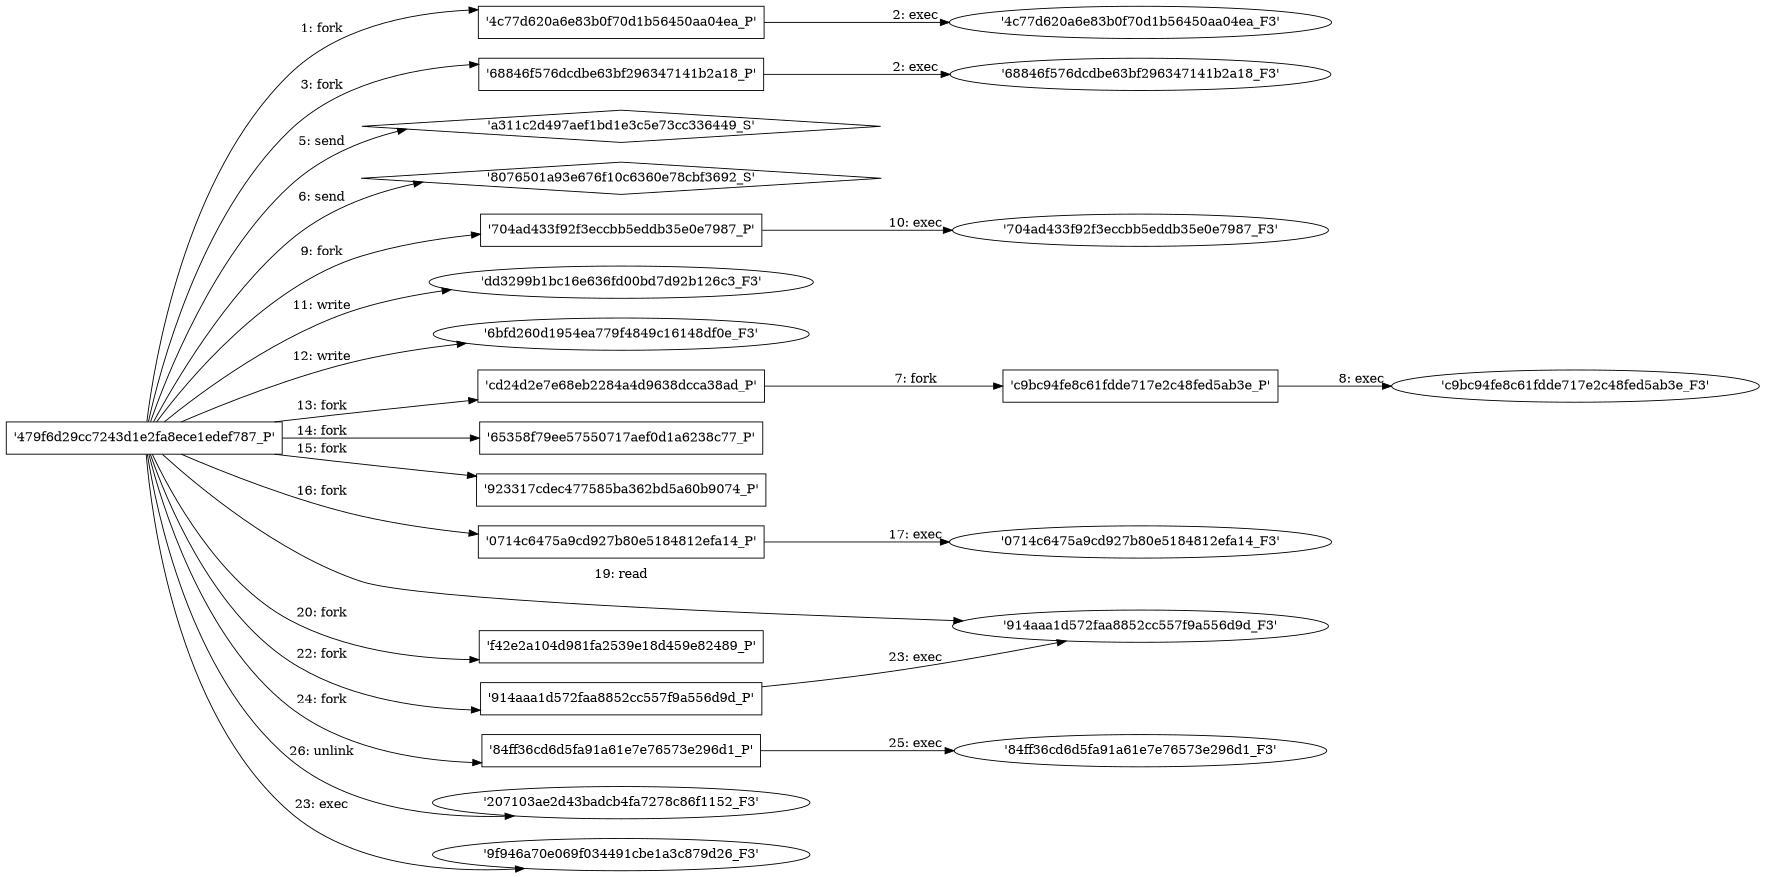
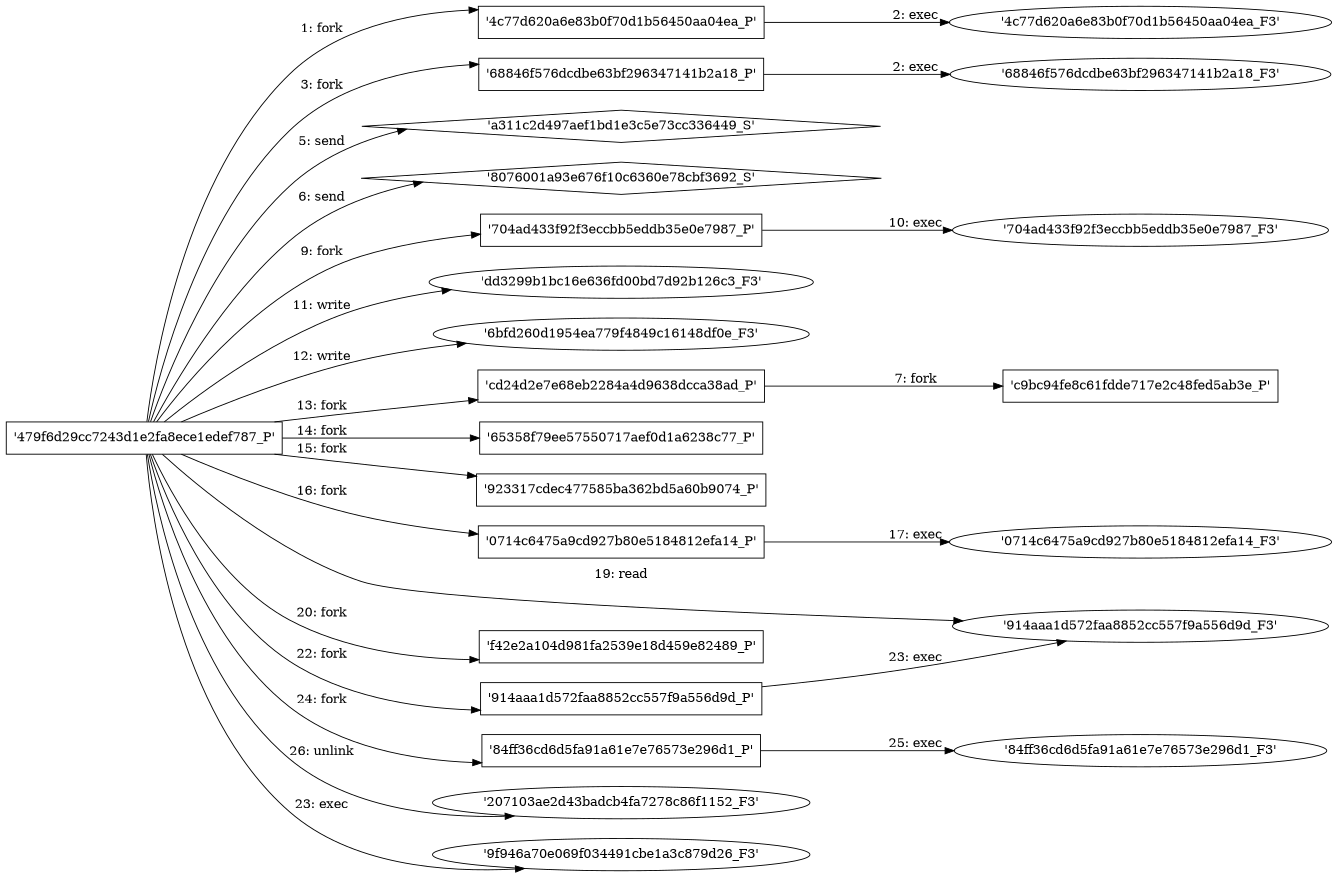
  digraph {
    engine=neato
    fixedsize=false
    fontsize=10
    nodesep=0.3
    rankdir=LR
    ranksep=0
    splines=true
    node [node_type=Process shape=box]
    "'479f6d29cc7243d1e2fa8ece1edef787_P'"
    "'4c77d620a6e83b0f70d1b56450aa04ea_P'"
    "'68846f576dcdbe63bf296347141b2a18_P'"
    "'a311c2d497aef1bd1e3c5e73cc336449_S'" [node_type=Socket shape=diamond]
-   "'8076001a93e676f10c6360e78cbf3692_S'" [node_type=Socket shape=diamond label="'8076501a93e676f10c6360e78cbf3692_S'"]
+   "'8076001a93e676f10c6360e78cbf3692_S'" [node_type=Socket shape=diamond]
    "'704ad433f92f3eccbb5eddb35e0e7987_P'"
    "'dd3299b1bc16e636fd00bd7d92b126c3_F3'" [node_type=file shape=ellipse]
    "'6bfd260d1954ea779f4849c16148df0e_F3'" [node_type=file shape=ellipse]
    "'cd24d2e7e68eb2284a4d9638dcca38ad_P'"
    "'65358f79ee57550717aef0d1a6238c77_P'"
    "'923317cdec477585ba362bd5a60b9074_P'"
    "'0714c6475a9cd927b80e5184812efa14_P'"
    "'914aaa1d572faa8852cc557f9a556d9d_F3'" [node_type=File shape=ellipse]
    "'f42e2a104d981fa2539e18d459e82489_P'"
    "'914aaa1d572faa8852cc557f9a556d9d_P'"
    "'84ff36cd6d5fa91a61e7e76573e296d1_P'"
    "'207103ae2d43badcb4fa7278c86f1152_F3'" [node_type=file shape=ellipse]
    "'9f946a70e069f034491cbe1a3c879d26_F3'" [node_type=file shape=ellipse]
    "'4c77d620a6e83b0f70d1b56450aa04ea_F3'" [node_type=File shape=ellipse]
    "'68846f576dcdbe63bf296347141b2a18_F3'" [node_type=File shape=ellipse]
-   "'c9bc94fe8c61fdde717e2c48fed5ab3e_F3'" [node_type=File shape=ellipse]
    "'c9bc94fe8c61fdde717e2c48fed5ab3e_P'"
    "'704ad433f92f3eccbb5eddb35e0e7987_F3'" [node_type=File shape=ellipse]
    "'0714c6475a9cd927b80e5184812efa14_F3'" [node_type=File shape=ellipse]
    "'84ff36cd6d5fa91a61e7e76573e296d1_F3'" [node_type=File shape=ellipse]
    "'479f6d29cc7243d1e2fa8ece1edef787_P'" -> "'4c77d620a6e83b0f70d1b56450aa04ea_P'" [label="1: fork"]
    "'479f6d29cc7243d1e2fa8ece1edef787_P'" -> "'68846f576dcdbe63bf296347141b2a18_P'" [label="3: fork"]
    "'479f6d29cc7243d1e2fa8ece1edef787_P'" -> "'a311c2d497aef1bd1e3c5e73cc336449_S'" [label="5: send"]
    "'479f6d29cc7243d1e2fa8ece1edef787_P'" -> "'8076001a93e676f10c6360e78cbf3692_S'" [label="6: send"]
    "'479f6d29cc7243d1e2fa8ece1edef787_P'" -> "'704ad433f92f3eccbb5eddb35e0e7987_P'" [label="9: fork"]
    "'479f6d29cc7243d1e2fa8ece1edef787_P'" -> "'dd3299b1bc16e636fd00bd7d92b126c3_F3'" [label="11: write"]
    "'479f6d29cc7243d1e2fa8ece1edef787_P'" -> "'6bfd260d1954ea779f4849c16148df0e_F3'" [label="12: write"]
    "'479f6d29cc7243d1e2fa8ece1edef787_P'" -> "'cd24d2e7e68eb2284a4d9638dcca38ad_P'" [label="13: fork"]
    "'479f6d29cc7243d1e2fa8ece1edef787_P'" -> "'65358f79ee57550717aef0d1a6238c77_P'" [label="14: fork"]
    "'479f6d29cc7243d1e2fa8ece1edef787_P'" -> "'923317cdec477585ba362bd5a60b9074_P'" [label="15: fork"]
    "'479f6d29cc7243d1e2fa8ece1edef787_P'" -> "'0714c6475a9cd927b80e5184812efa14_P'" [label="16: fork"]
    "'479f6d29cc7243d1e2fa8ece1edef787_P'" -> "'914aaa1d572faa8852cc557f9a556d9d_F3'" [label="19: read"]
    "'479f6d29cc7243d1e2fa8ece1edef787_P'" -> "'f42e2a104d981fa2539e18d459e82489_P'" [label="20: fork"]
    "'479f6d29cc7243d1e2fa8ece1edef787_P'" -> "'914aaa1d572faa8852cc557f9a556d9d_P'" [label="22: fork"]
    "'479f6d29cc7243d1e2fa8ece1edef787_P'" -> "'84ff36cd6d5fa91a61e7e76573e296d1_P'" [label="24: fork"]
    "'479f6d29cc7243d1e2fa8ece1edef787_P'" -> "'207103ae2d43badcb4fa7278c86f1152_F3'" [label="26: unlink"]
    "'479f6d29cc7243d1e2fa8ece1edef787_P'" -> "'9f946a70e069f034491cbe1a3c879d26_F3'" [label="23: exec"]
    "'4c77d620a6e83b0f70d1b56450aa04ea_P'" -> "'4c77d620a6e83b0f70d1b56450aa04ea_F3'" [label="2: exec"]
    "'68846f576dcdbe63bf296347141b2a18_P'" -> "'68846f576dcdbe63bf296347141b2a18_F3'" [label="2: exec"]
    "'704ad433f92f3eccbb5eddb35e0e7987_P'" -> "'704ad433f92f3eccbb5eddb35e0e7987_F3'" [label="10: exec"]
    "'cd24d2e7e68eb2284a4d9638dcca38ad_P'" -> "'c9bc94fe8c61fdde717e2c48fed5ab3e_P'" [label="7: fork"]
    "'0714c6475a9cd927b80e5184812efa14_P'" -> "'0714c6475a9cd927b80e5184812efa14_F3'" [label="17: exec"]
    "'914aaa1d572faa8852cc557f9a556d9d_P'" -> "'914aaa1d572faa8852cc557f9a556d9d_F3'" [label="23: exec"]
    "'84ff36cd6d5fa91a61e7e76573e296d1_P'" -> "'84ff36cd6d5fa91a61e7e76573e296d1_F3'" [label="25: exec"]
-   "'c9bc94fe8c61fdde717e2c48fed5ab3e_P'" -> "'c9bc94fe8c61fdde717e2c48fed5ab3e_F3'" [label="8: exec"]
  }
